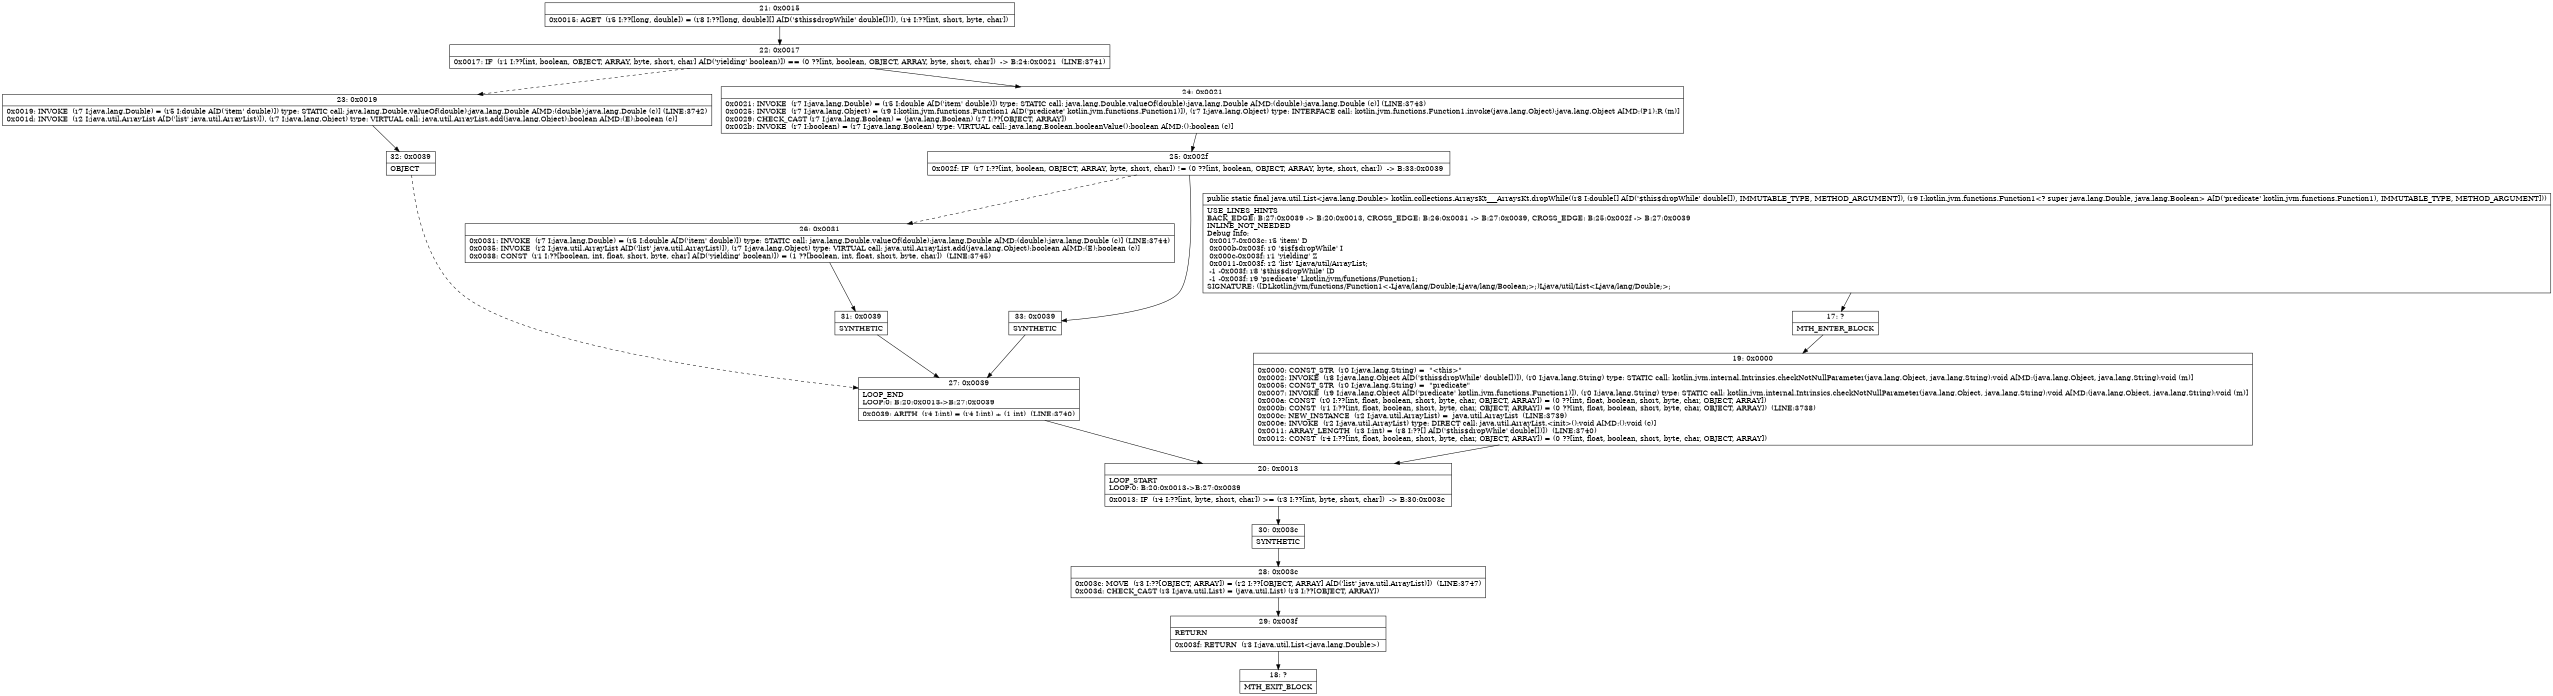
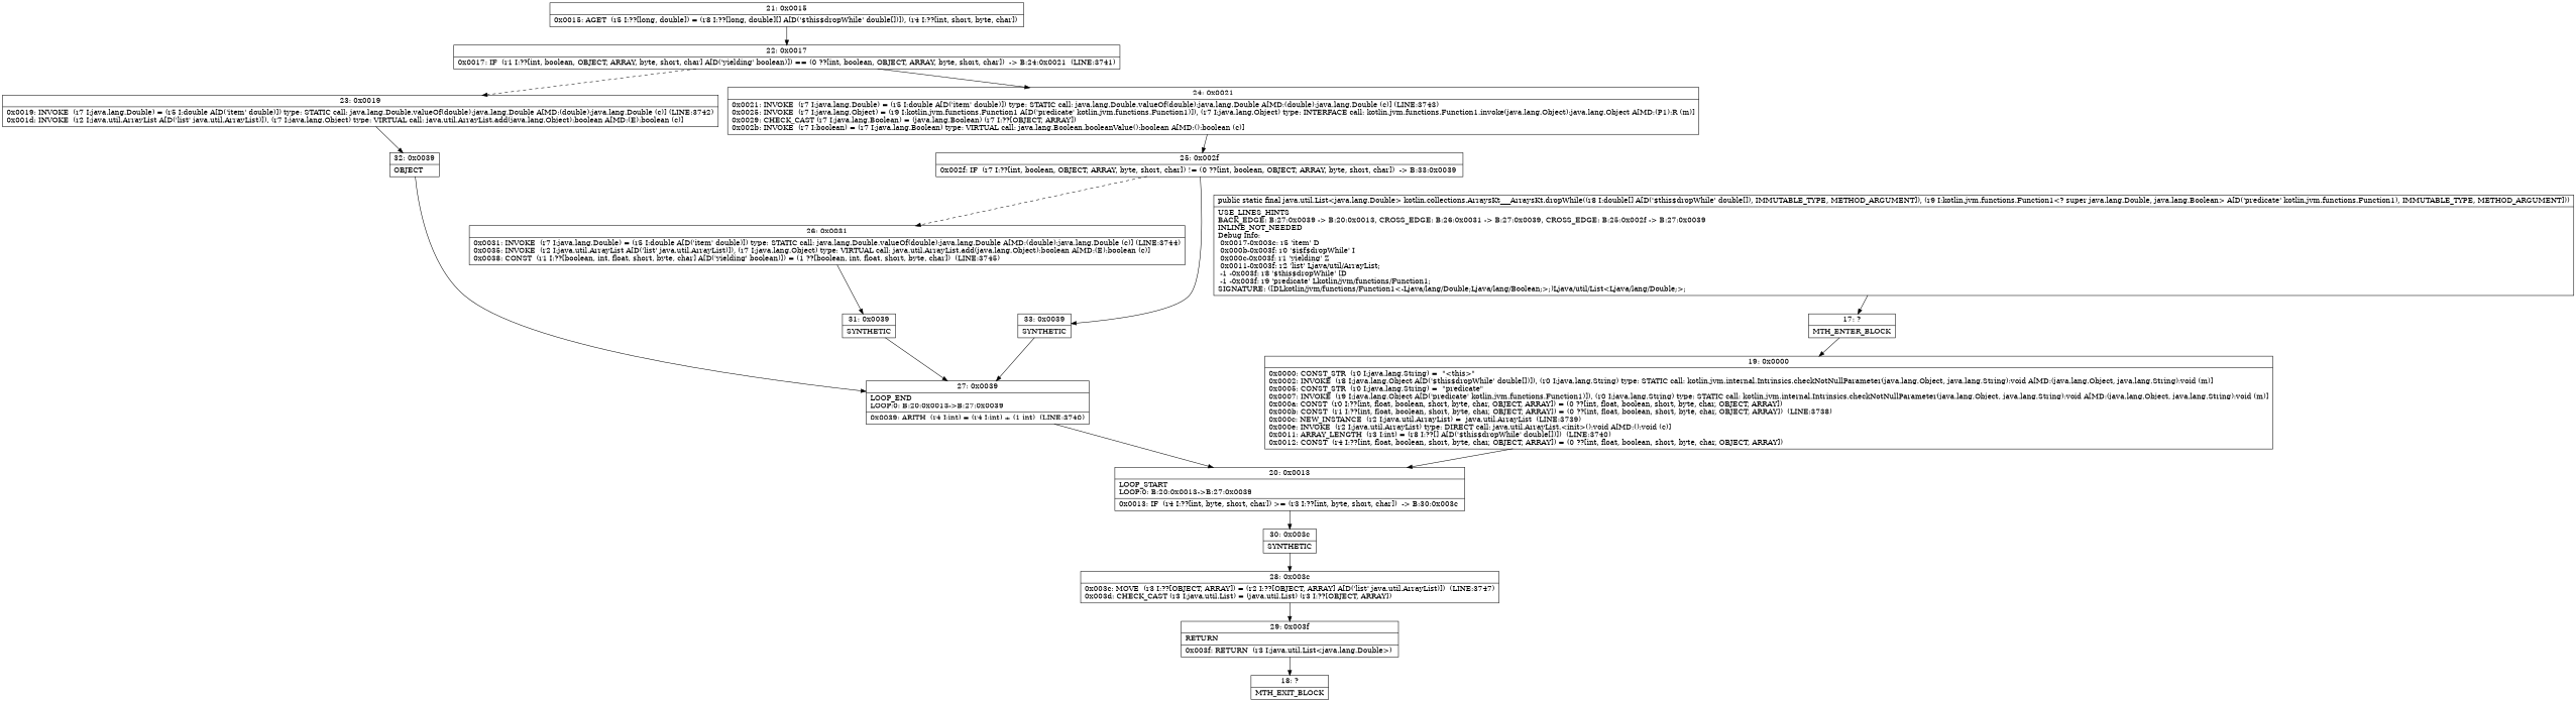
  digraph {
    node [shape=record]
    n1 [label="{17\:\ ?|MTH_ENTER_BLOCK\l}"]
    n2 [label="{19\:\ 0x0000|0x0000: CONST_STR  (r0 I:java.lang.String) =  \"\<this\>\" \l0x0002: INVOKE  (r8 I:java.lang.Object A[D('$this$dropWhile' double[])]), (r0 I:java.lang.String) type: STATIC call: kotlin.jvm.internal.Intrinsics.checkNotNullParameter(java.lang.Object, java.lang.String):void A[MD:(java.lang.Object, java.lang.String):void (m)]\l0x0005: CONST_STR  (r0 I:java.lang.String) =  \"predicate\" \l0x0007: INVOKE  (r9 I:java.lang.Object A[D('predicate' kotlin.jvm.functions.Function1)]), (r0 I:java.lang.String) type: STATIC call: kotlin.jvm.internal.Intrinsics.checkNotNullParameter(java.lang.Object, java.lang.String):void A[MD:(java.lang.Object, java.lang.String):void (m)]\l0x000a: CONST  (r0 I:??[int, float, boolean, short, byte, char, OBJECT, ARRAY]) = (0 ??[int, float, boolean, short, byte, char, OBJECT, ARRAY]) \l0x000b: CONST  (r1 I:??[int, float, boolean, short, byte, char, OBJECT, ARRAY]) = (0 ??[int, float, boolean, short, byte, char, OBJECT, ARRAY])  (LINE:3738)\l0x000c: NEW_INSTANCE  (r2 I:java.util.ArrayList) =  java.util.ArrayList  (LINE:3739)\l0x000e: INVOKE  (r2 I:java.util.ArrayList) type: DIRECT call: java.util.ArrayList.\<init\>():void A[MD:():void (c)]\l0x0011: ARRAY_LENGTH  (r3 I:int) = (r8 I:??[] A[D('$this$dropWhile' double[])])  (LINE:3740)\l0x0012: CONST  (r4 I:??[int, float, boolean, short, byte, char, OBJECT, ARRAY]) = (0 ??[int, float, boolean, short, byte, char, OBJECT, ARRAY]) \l}"]
    n3 [label="{20\:\ 0x0013|LOOP_START\lLOOP:0: B:20:0x0013\-\>B:27:0x0039\l|0x0013: IF  (r4 I:??[int, byte, short, char]) \>= (r3 I:??[int, byte, short, char])  \-\> B:30:0x003c \l}"]
    n4 [label="{30\:\ 0x003c|SYNTHETIC\l}"]
    n5 [label="{21\:\ 0x0015|0x0015: AGET  (r5 I:??[long, double]) = (r8 I:??[long, double][] A[D('$this$dropWhile' double[])]), (r4 I:??[int, short, byte, char]) \l}"]
    n6 [label="{22\:\ 0x0017|0x0017: IF  (r1 I:??[int, boolean, OBJECT, ARRAY, byte, short, char] A[D('yielding' boolean)]) == (0 ??[int, boolean, OBJECT, ARRAY, byte, short, char])  \-\> B:24:0x0021  (LINE:3741)\l}"]
    n7 [label="{28\:\ 0x003c|0x003c: MOVE  (r3 I:??[OBJECT, ARRAY]) = (r2 I:??[OBJECT, ARRAY] A[D('list' java.util.ArrayList)])  (LINE:3747)\l0x003d: CHECK_CAST (r3 I:java.util.List) = (java.util.List) (r3 I:??[OBJECT, ARRAY]) \l}"]
    n8 [label="{23\:\ 0x0019|0x0019: INVOKE  (r7 I:java.lang.Double) = (r5 I:double A[D('item' double)]) type: STATIC call: java.lang.Double.valueOf(double):java.lang.Double A[MD:(double):java.lang.Double (c)] (LINE:3742)\l0x001d: INVOKE  (r2 I:java.util.ArrayList A[D('list' java.util.ArrayList)]), (r7 I:java.lang.Object) type: VIRTUAL call: java.util.ArrayList.add(java.lang.Object):boolean A[MD:(E):boolean (c)]\l}"]
    n9 [label="{24\:\ 0x0021|0x0021: INVOKE  (r7 I:java.lang.Double) = (r5 I:double A[D('item' double)]) type: STATIC call: java.lang.Double.valueOf(double):java.lang.Double A[MD:(double):java.lang.Double (c)] (LINE:3743)\l0x0025: INVOKE  (r7 I:java.lang.Object) = (r9 I:kotlin.jvm.functions.Function1 A[D('predicate' kotlin.jvm.functions.Function1)]), (r7 I:java.lang.Object) type: INTERFACE call: kotlin.jvm.functions.Function1.invoke(java.lang.Object):java.lang.Object A[MD:(P1):R (m)]\l0x0029: CHECK_CAST (r7 I:java.lang.Boolean) = (java.lang.Boolean) (r7 I:??[OBJECT, ARRAY]) \l0x002b: INVOKE  (r7 I:boolean) = (r7 I:java.lang.Boolean) type: VIRTUAL call: java.lang.Boolean.booleanValue():boolean A[MD:():boolean (c)]\l}"]
    n10 [label="{32\:\ 0x0039|OBJECT\l}"]
    n11 [label="{25\:\ 0x002f|0x002f: IF  (r7 I:??[int, boolean, OBJECT, ARRAY, byte, short, char]) != (0 ??[int, boolean, OBJECT, ARRAY, byte, short, char])  \-\> B:33:0x0039 \l}"]
    n12 [label="{27\:\ 0x0039|LOOP_END\lLOOP:0: B:20:0x0013\-\>B:27:0x0039\l|0x0039: ARITH  (r4 I:int) = (r4 I:int) + (1 int)  (LINE:3740)\l}"]
    n13 [label="{26\:\ 0x0031|0x0031: INVOKE  (r7 I:java.lang.Double) = (r5 I:double A[D('item' double)]) type: STATIC call: java.lang.Double.valueOf(double):java.lang.Double A[MD:(double):java.lang.Double (c)] (LINE:3744)\l0x0035: INVOKE  (r2 I:java.util.ArrayList A[D('list' java.util.ArrayList)]), (r7 I:java.lang.Object) type: VIRTUAL call: java.util.ArrayList.add(java.lang.Object):boolean A[MD:(E):boolean (c)]\l0x0038: CONST  (r1 I:??[boolean, int, float, short, byte, char] A[D('yielding' boolean)]) = (1 ??[boolean, int, float, short, byte, char])  (LINE:3745)\l}"]
    n14 [label="{33\:\ 0x0039|SYNTHETIC\l}"]
    n15 [label="{31\:\ 0x0039|SYNTHETIC\l}"]
    n16 [label="{29\:\ 0x003f|RETURN\l|0x003f: RETURN  (r3 I:java.util.List\<java.lang.Double\>) \l}"]
    n17 [label="{18\:\ ?|MTH_EXIT_BLOCK\l}"]
    n18 [label="{public static final java.util.List\<java.lang.Double\> kotlin.collections.ArraysKt___ArraysKt.dropWhile((r8 I:double[] A[D('$this$dropWhile' double[]), IMMUTABLE_TYPE, METHOD_ARGUMENT]), (r9 I:kotlin.jvm.functions.Function1\<? super java.lang.Double, java.lang.Boolean\> A[D('predicate' kotlin.jvm.functions.Function1), IMMUTABLE_TYPE, METHOD_ARGUMENT]))  | USE_LINES_HINTS\lBACK_EDGE: B:27:0x0039 \-\> B:20:0x0013, CROSS_EDGE: B:26:0x0031 \-\> B:27:0x0039, CROSS_EDGE: B:25:0x002f \-\> B:27:0x0039\lINLINE_NOT_NEEDED\lDebug Info:\l  0x0017\-0x003c: r5 'item' D\l  0x000b\-0x003f: r0 '$i$f$dropWhile' I\l  0x000c\-0x003f: r1 'yielding' Z\l  0x0011\-0x003f: r2 'list' Ljava\/util\/ArrayList;\l  \-1 \-0x003f: r8 '$this$dropWhile' [D\l  \-1 \-0x003f: r9 'predicate' Lkotlin\/jvm\/functions\/Function1;\lSIGNATURE: ([DLkotlin\/jvm\/functions\/Function1\<\-Ljava\/lang\/Double;Ljava\/lang\/Boolean;\>;)Ljava\/util\/List\<Ljava\/lang\/Double;\>;\l}"]
    n1 -> n2
    n2 -> n3
    n3 -> n4
    n4 -> n7
    n5 -> n6
    n6 -> n8 [style=dashed]
    n6 -> n9
    n7 -> n16
    n8 -> n10
    n9 -> n11
-   n10 -> n12 [style=dashed]
+   n10 -> n12
    n11 -> n13 [style=dashed]
    n11 -> n14
    n12 -> n3
    n13 -> n15
    n14 -> n12
    n15 -> n12
    n16 -> n17
    n18 -> n1
  }
